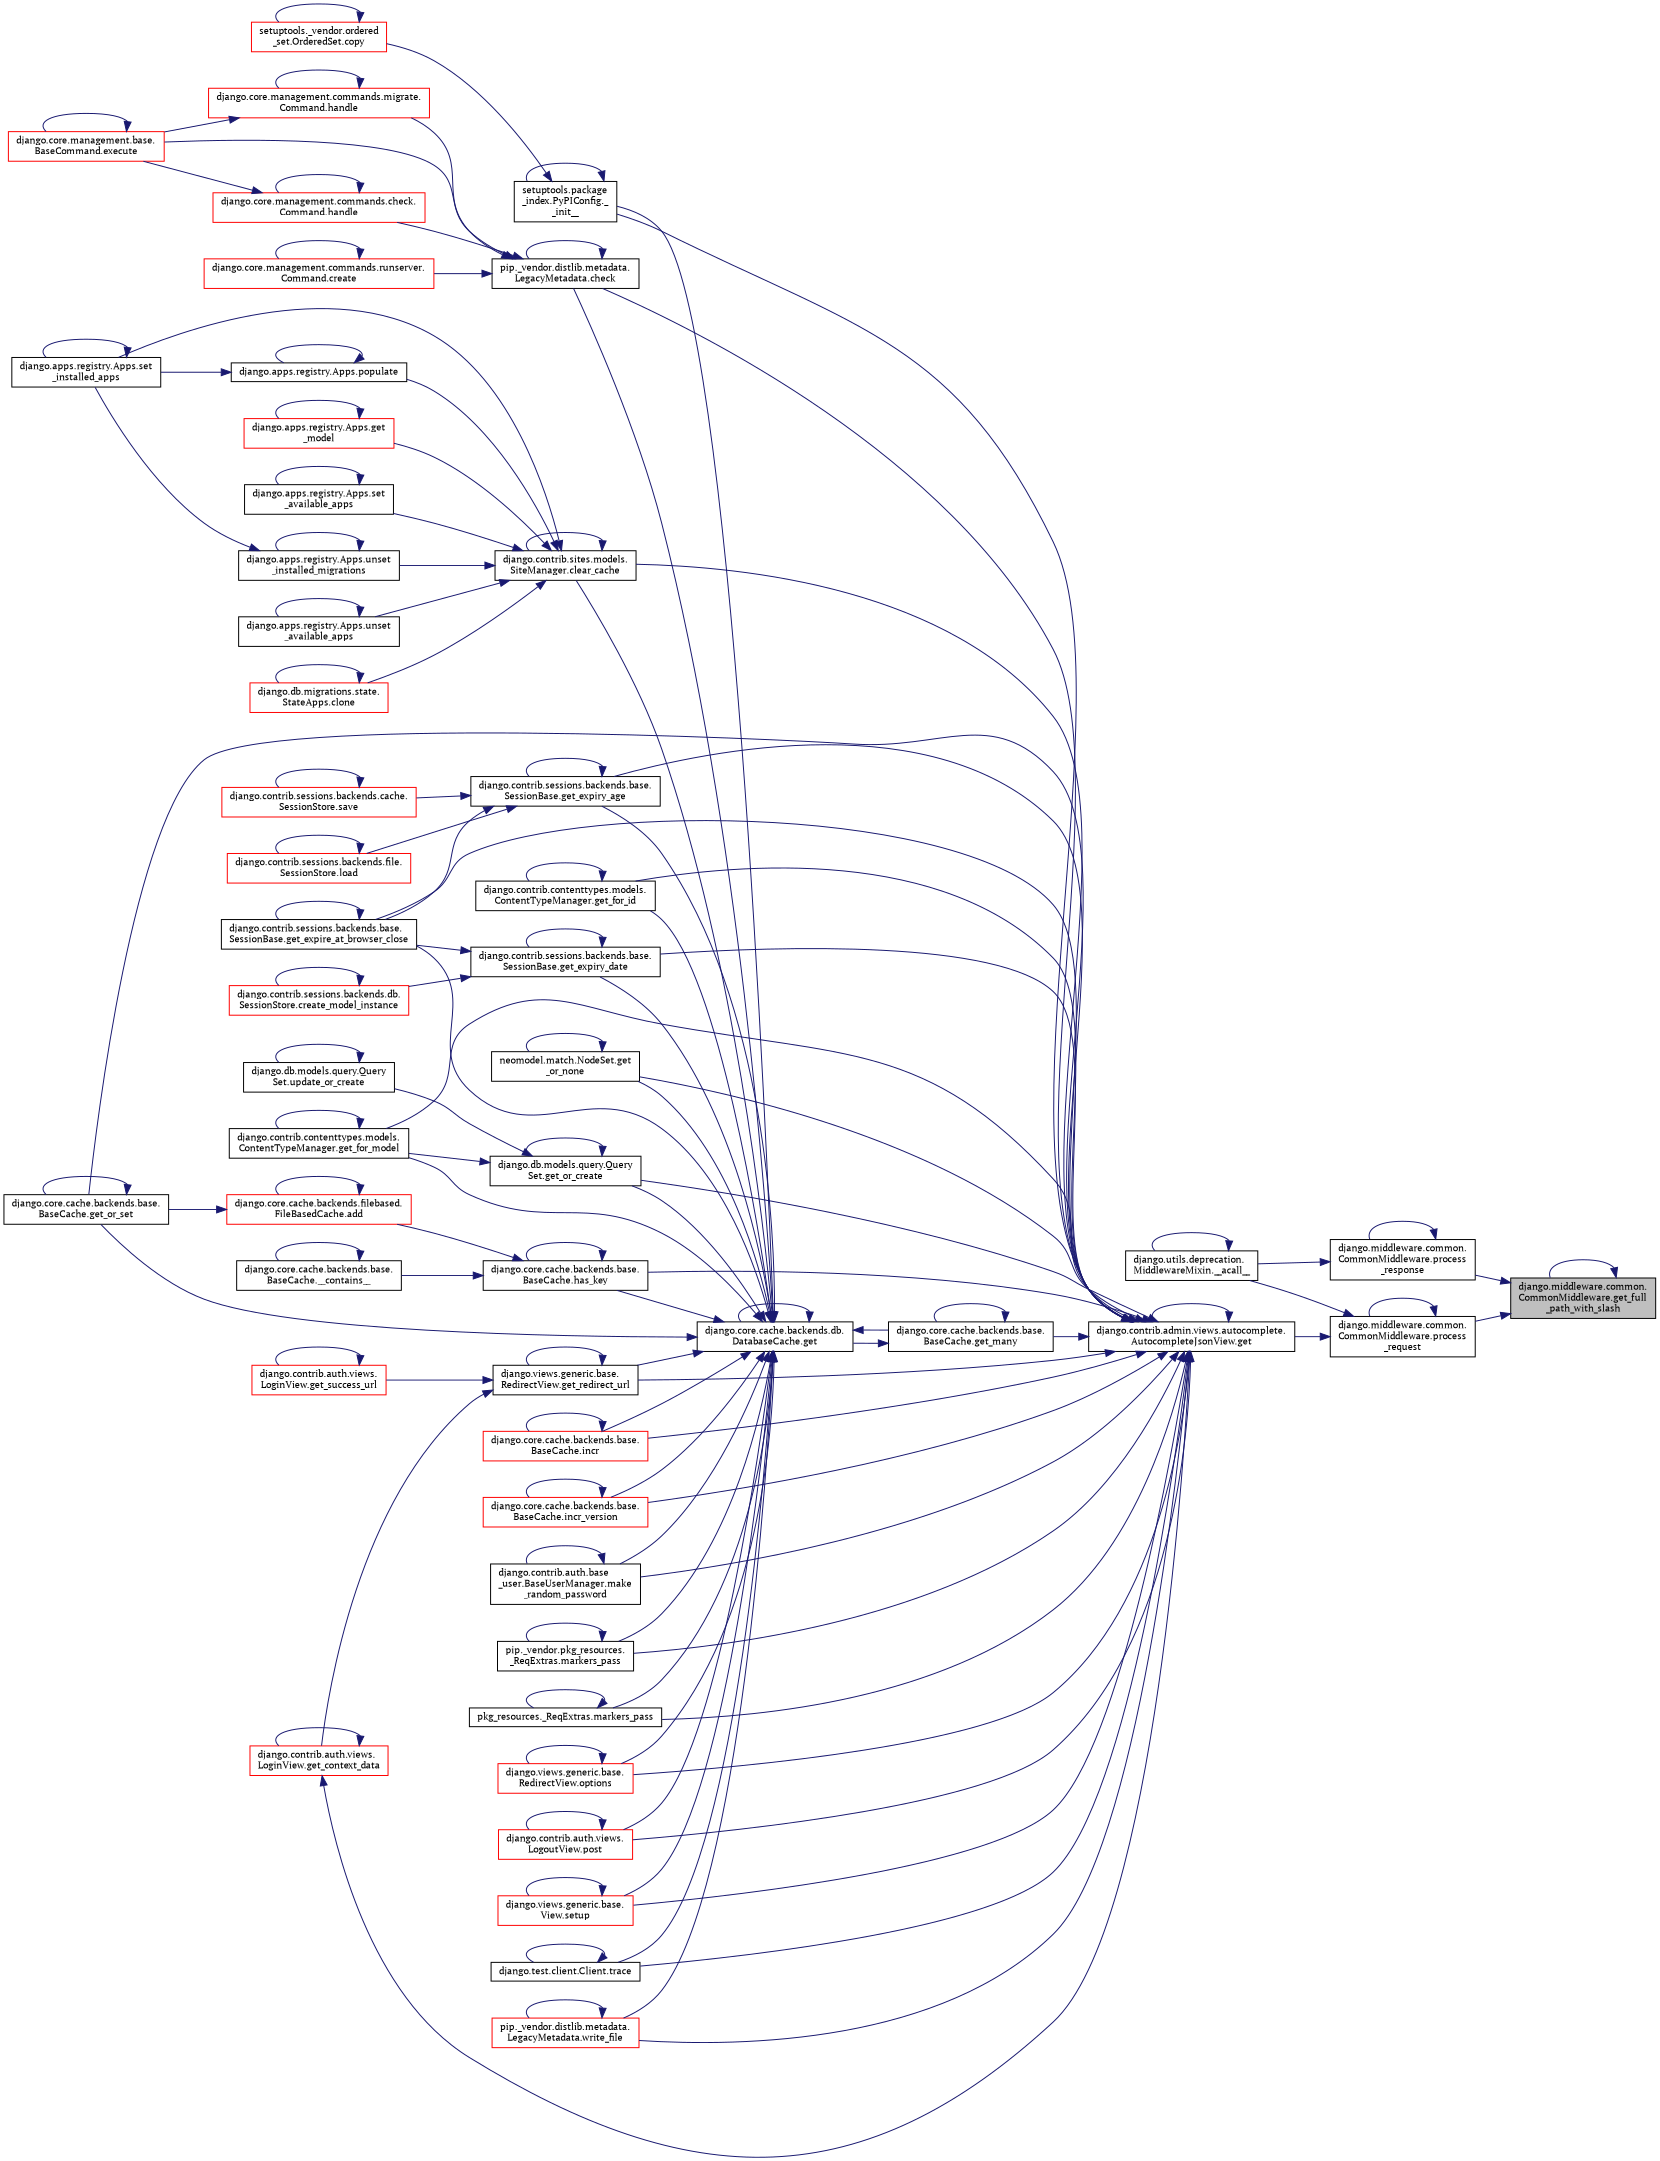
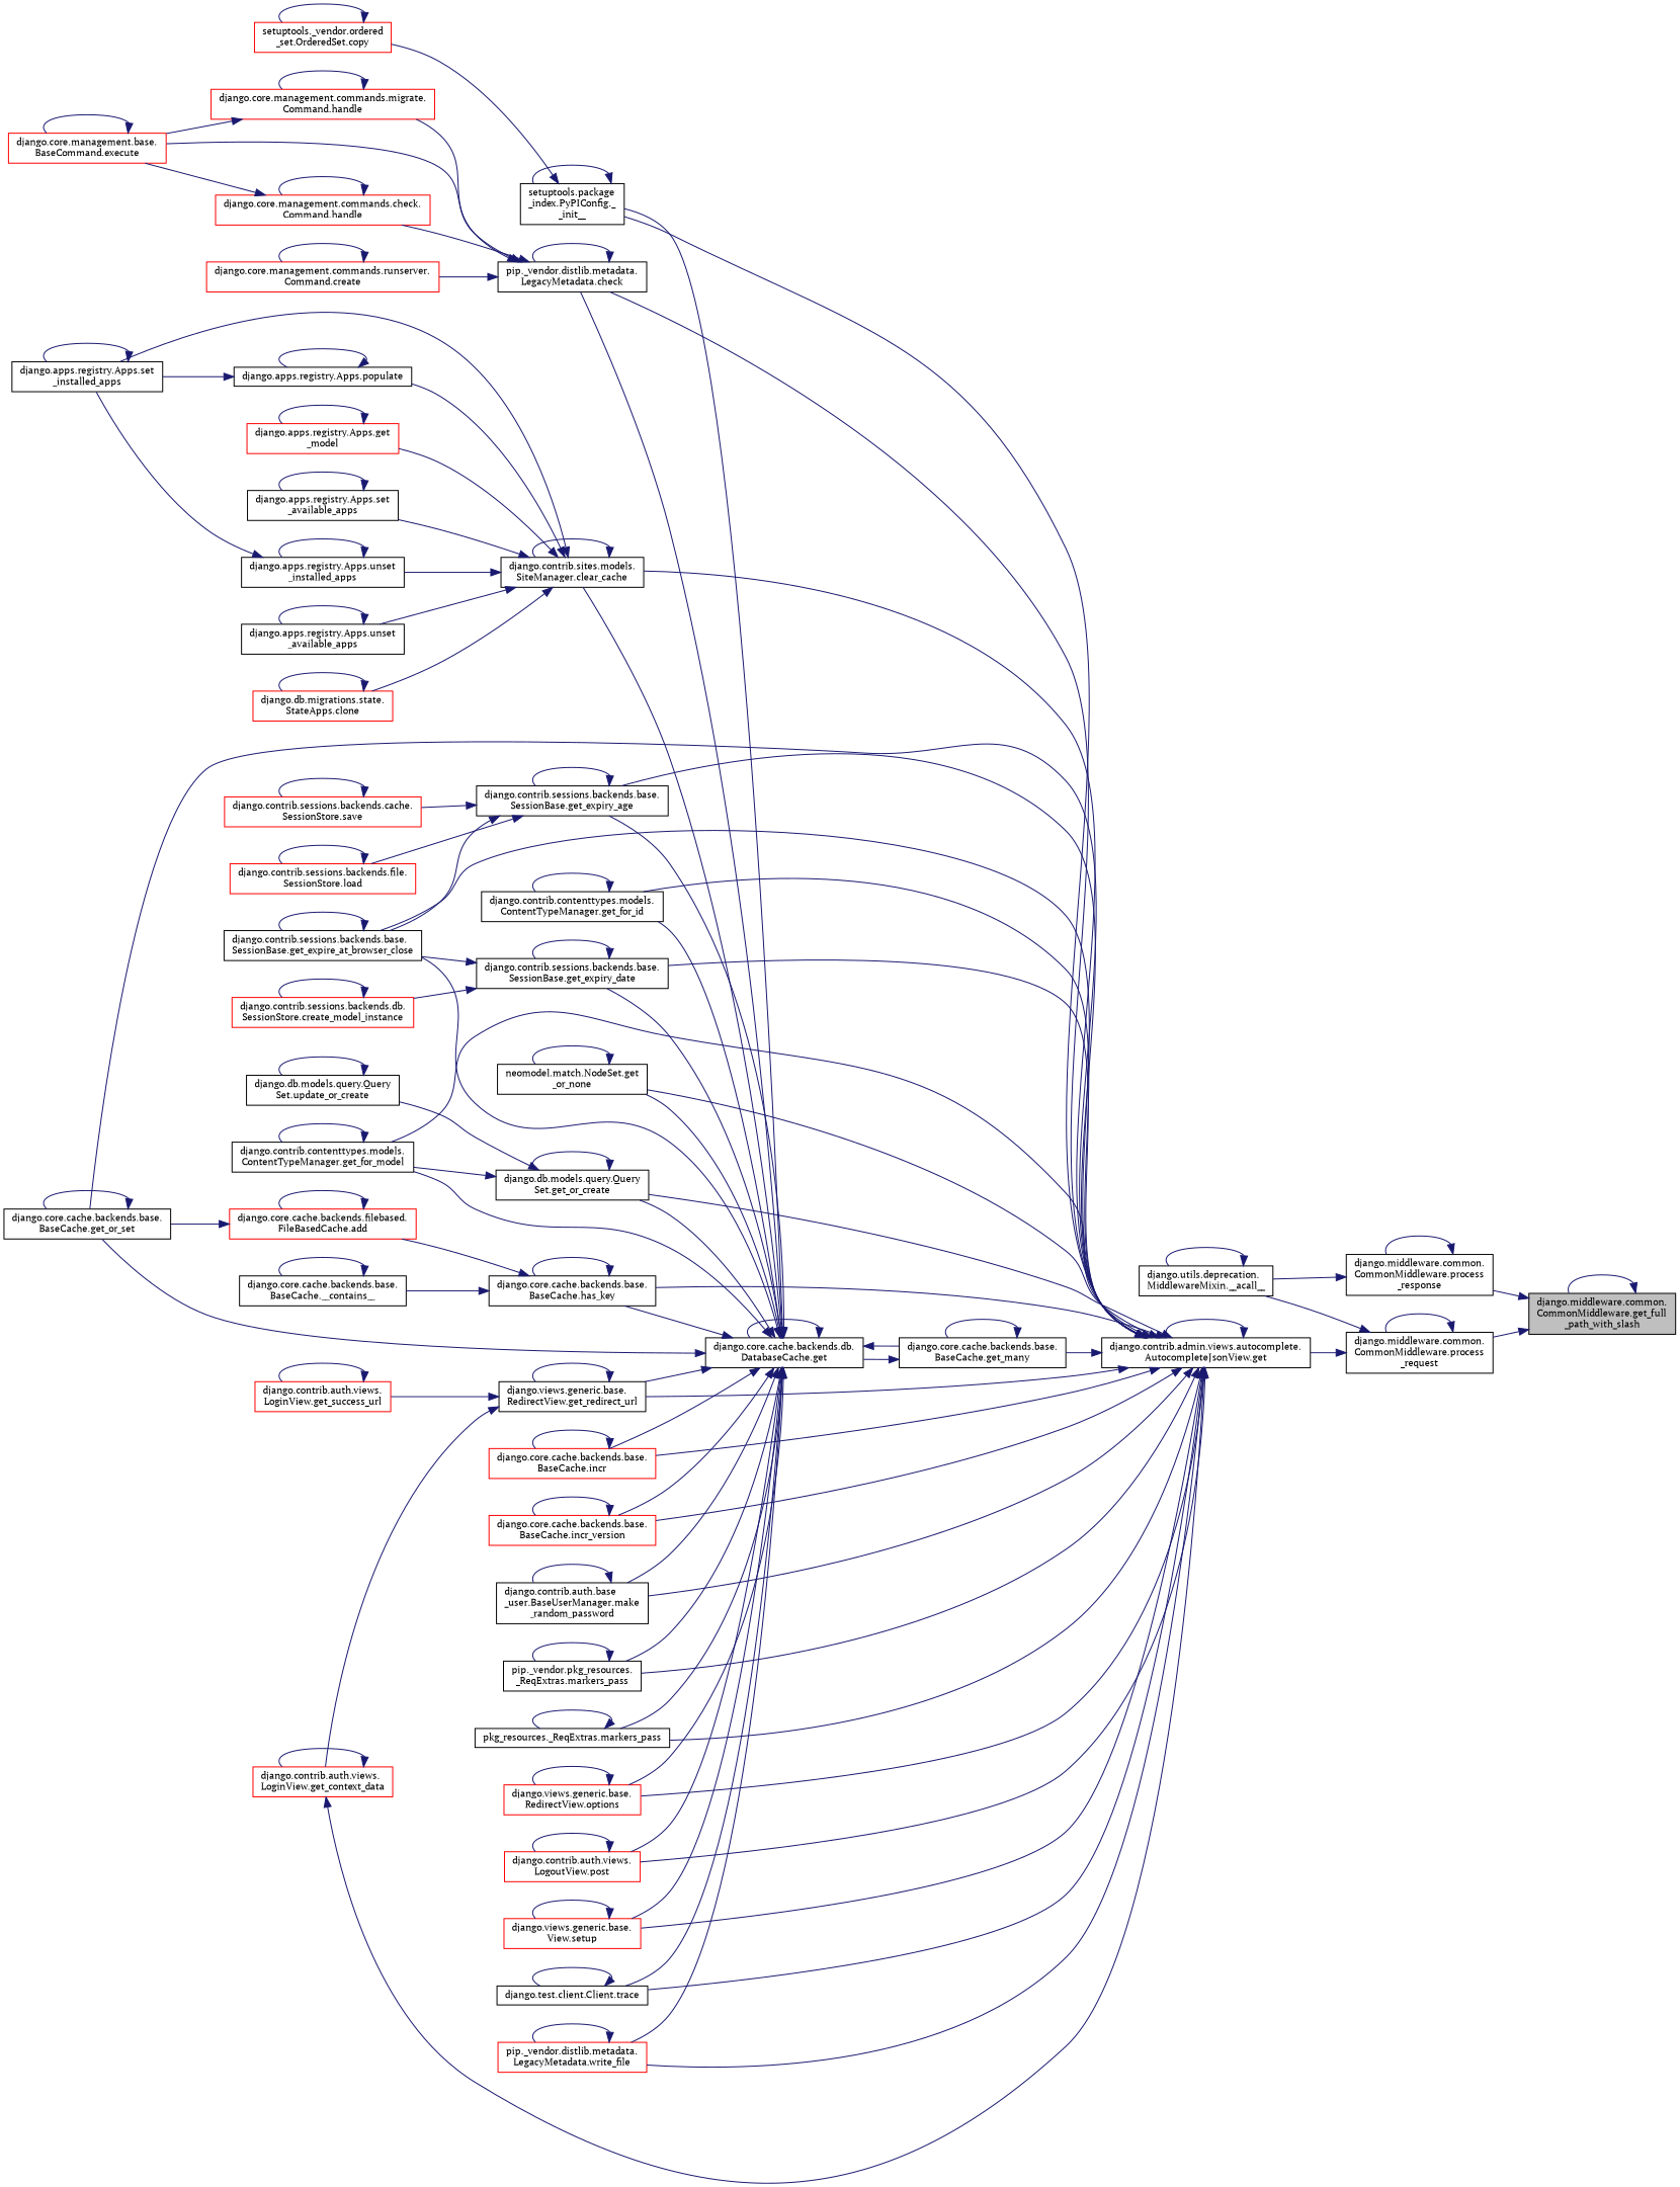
  digraph {
    fontname="PT Serif"
    rankdir=RL
    node [color=black fillcolor=white fontname="PT Serif" fontsize=10 shape=record style=filled]
    edge [color=midnightblue dir=back fontname="PT Serif" fontsize=10 labelfontname=Helvetica labelfontsize=10 style=solid]
    n1 [fillcolor=grey75 fontcolor=black height=0.2 label="django.middleware.common.\lCommonMiddleware.get_full\l_path_with_slash" width=0.4]
    n2 [height=0.2 label="django.middleware.common.\lCommonMiddleware.process\l_request" width=0.4]
    n3 [height=0.2 label="django.middleware.common.\lCommonMiddleware.process\l_response" width=0.4]
    n4 [height=0.2 label="django.utils.deprecation.\lMiddlewareMixin.__acall__" width=0.4]
    n5 [height=0.2 label="django.contrib.admin.views.autocomplete.\lAutocompleteJsonView.get" width=0.4]
    n6 [height=0.2 label="setuptools.package\l_index.PyPIConfig._\l_init__" width=0.4]
    n7 [height=0.2 label="pip._vendor.distlib.metadata.\lLegacyMetadata.check" width=0.4]
    n8 [height=0.2 label="django.contrib.sites.models.\lSiteManager.clear_cache" width=0.4]
    n9 [height=0.2 label="django.contrib.sessions.backends.base.\lSessionBase.get_expire_at_browser_close" width=0.4]
    n10 [height=0.2 label="django.contrib.sessions.backends.base.\lSessionBase.get_expiry_age" width=0.4]
    n11 [height=0.2 label="django.contrib.sessions.backends.base.\lSessionBase.get_expiry_date" width=0.4]
    n12 [height=0.2 label="django.contrib.contenttypes.models.\lContentTypeManager.get_for_id" width=0.4]
    n13 [height=0.2 label="django.contrib.contenttypes.models.\lContentTypeManager.get_for_model" width=0.4]
    n14 [height=0.2 label="django.core.cache.backends.base.\lBaseCache.get_many" width=0.4]
    n15 [height=0.2 label="django.db.models.query.Query\lSet.get_or_create" width=0.4]
    n16 [height=0.2 label="neomodel.match.NodeSet.get\l_or_none" width=0.4]
    n17 [height=0.2 label="django.core.cache.backends.base.\lBaseCache.get_or_set" width=0.4]
    n18 [height=0.2 label="django.views.generic.base.\lRedirectView.get_redirect_url" width=0.4]
    n19 [height=0.2 label="django.core.cache.backends.base.\lBaseCache.has_key" width=0.4]
    n20 [color=red height=0.2 label="django.core.cache.backends.base.\lBaseCache.incr" width=0.4]
    n21 [color=red height=0.2 label="django.core.cache.backends.base.\lBaseCache.incr_version" width=0.4]
    n22 [height=0.2 label="django.contrib.auth.base\l_user.BaseUserManager.make\l_random_password" width=0.4]
    n23 [height=0.2 label="pip._vendor.pkg_resources.\l_ReqExtras.markers_pass" width=0.4]
    n24 [height=0.2 label="pkg_resources._ReqExtras.markers_pass" width=0.4]
    n25 [color=red height=0.2 label="django.views.generic.base.\lRedirectView.options" width=0.4]
    n26 [color=red height=0.2 label="django.contrib.auth.views.\lLogoutView.post" width=0.4]
    n27 [color=red height=0.2 label="django.views.generic.base.\lView.setup" width=0.4]
    n28 [height=0.2 label="django.test.client.Client.trace" width=0.4]
    n29 [color=red height=0.2 label="pip._vendor.distlib.metadata.\lLegacyMetadata.write_file" width=0.4]
    n30 [color=red height=0.2 label="setuptools._vendor.ordered\l_set.OrderedSet.copy" width=0.4]
    n31 [color=red height=0.2 label="django.core.management.base.\lBaseCommand.execute" width=0.4]
    n32 [color=red height=0.2 label="django.core.management.commands.check.\lCommand.handle" width=0.4]
    n33 [color=red height=0.2 label="django.core.management.commands.migrate.\lCommand.handle" width=0.4]
    n34 [color=red height=0.2 label="django.core.management.commands.runserver.\lCommand.create" width=0.4]
    n35 [color=red height=0.2 label="django.db.migrations.state.\lStateApps.clone" width=0.4]
    n36 [color=red height=0.2 label="django.apps.registry.Apps.get\l_model" width=0.4]
    n37 [height=0.2 label="django.apps.registry.Apps.populate" width=0.4]
    n38 [height=0.2 label="django.apps.registry.Apps.set\l_installed_apps" width=0.4]
    n39 [height=0.2 label="django.apps.registry.Apps.set\l_available_apps" width=0.4]
    n40 [height=0.2 label="django.apps.registry.Apps.unset\l_available_apps" width=0.4]
-   n41 [height=0.2 label="django.apps.registry.Apps.unset\l_installed_migrations" width=0.4]
+   n41 [height=0.2 label="django.apps.registry.Apps.unset\l_installed_apps" width=0.4]
    n42 [color=red height=0.2 label="django.contrib.sessions.backends.file.\lSessionStore.load" width=0.4]
    n43 [color=red height=0.2 label="django.contrib.sessions.backends.cache.\lSessionStore.save" width=0.4]
    n44 [color=red height=0.2 label="django.contrib.sessions.backends.db.\lSessionStore.create_model_instance" width=0.4]
    n45 [height=0.2 label="django.core.cache.backends.db.\lDatabaseCache.get" width=0.4]
    n46 [height=0.2 label="django.db.models.query.Query\lSet.update_or_create" width=0.4]
    n47 [color=red height=0.2 label="django.contrib.auth.views.\lLoginView.get_context_data" width=0.4]
    n48 [color=red height=0.2 label="django.contrib.auth.views.\lLoginView.get_success_url" width=0.4]
    n49 [height=0.2 label="django.core.cache.backends.base.\lBaseCache.__contains__" width=0.4]
    n50 [color=red height=0.2 label="django.core.cache.backends.filebased.\lFileBasedCache.add" width=0.4]
    n1 -> n1
    n1 -> n2
    n1 -> n3
    n2 -> n2
    n2 -> n4
    n2 -> n5
    n3 -> n3
    n3 -> n4
    n4 -> n4
    n5 -> n5
    n5 -> n6
    n5 -> n7
    n5 -> n8
    n5 -> n9
    n5 -> n10
    n5 -> n11
    n5 -> n12
    n5 -> n13
    n5 -> n14
    n5 -> n15
    n5 -> n16
    n5 -> n17
    n5 -> n18
    n5 -> n19
    n5 -> n20
    n5 -> n21
    n5 -> n22
    n5 -> n23
    n5 -> n24
    n5 -> n25
    n5 -> n26
    n5 -> n27
    n5 -> n28
    n5 -> n29
    n6 -> n6
    n6 -> n30
    n7 -> n7
    n7 -> n31
    n7 -> n32
    n7 -> n33
    n7 -> n34
    n8 -> n8
    n8 -> n35
    n8 -> n36
    n8 -> n37
    n8 -> n38
    n8 -> n39
    n8 -> n40
    n8 -> n41
    n9 -> n9
    n10 -> n9
    n10 -> n10
    n10 -> n42
    n10 -> n43
    n11 -> n9
    n11 -> n11
    n11 -> n44
    n12 -> n12
    n13 -> n13
    n14 -> n14
    n14 -> n45
    n15 -> n13
    n15 -> n15
    n15 -> n46
    n16 -> n16
    n17 -> n17
    n18 -> n18
    n18 -> n47
    n18 -> n48
    n19 -> n19
    n19 -> n49
    n19 -> n50
    n20 -> n20
    n21 -> n21
    n22 -> n22
    n23 -> n23
    n24 -> n24
    n25 -> n25
    n26 -> n26
    n27 -> n27
    n28 -> n28
    n29 -> n29
    n30 -> n30
    n31 -> n31
    n32 -> n31
    n32 -> n32
    n33 -> n31
    n33 -> n33
    n34 -> n34
    n35 -> n35
    n36 -> n36
    n37 -> n37
    n37 -> n38
    n38 -> n38
    n39 -> n39
    n40 -> n40
    n41 -> n38
    n41 -> n41
    n42 -> n42
    n43 -> n43
    n44 -> n44
    n45 -> n6
    n45 -> n7
    n45 -> n8
    n45 -> n9
    n45 -> n10
    n45 -> n11
    n45 -> n12
    n45 -> n13
    n45 -> n14
    n45 -> n15
    n45 -> n16
    n45 -> n17
    n45 -> n18
    n45 -> n19
    n45 -> n20
    n45 -> n21
    n45 -> n22
    n45 -> n23
    n45 -> n24
    n45 -> n25
    n45 -> n26
    n45 -> n27
    n45 -> n28
    n45 -> n29
    n45 -> n45
    n46 -> n46
    n47 -> n5
    n47 -> n47
    n48 -> n48
    n49 -> n49
    n50 -> n17
    n50 -> n50
  }
